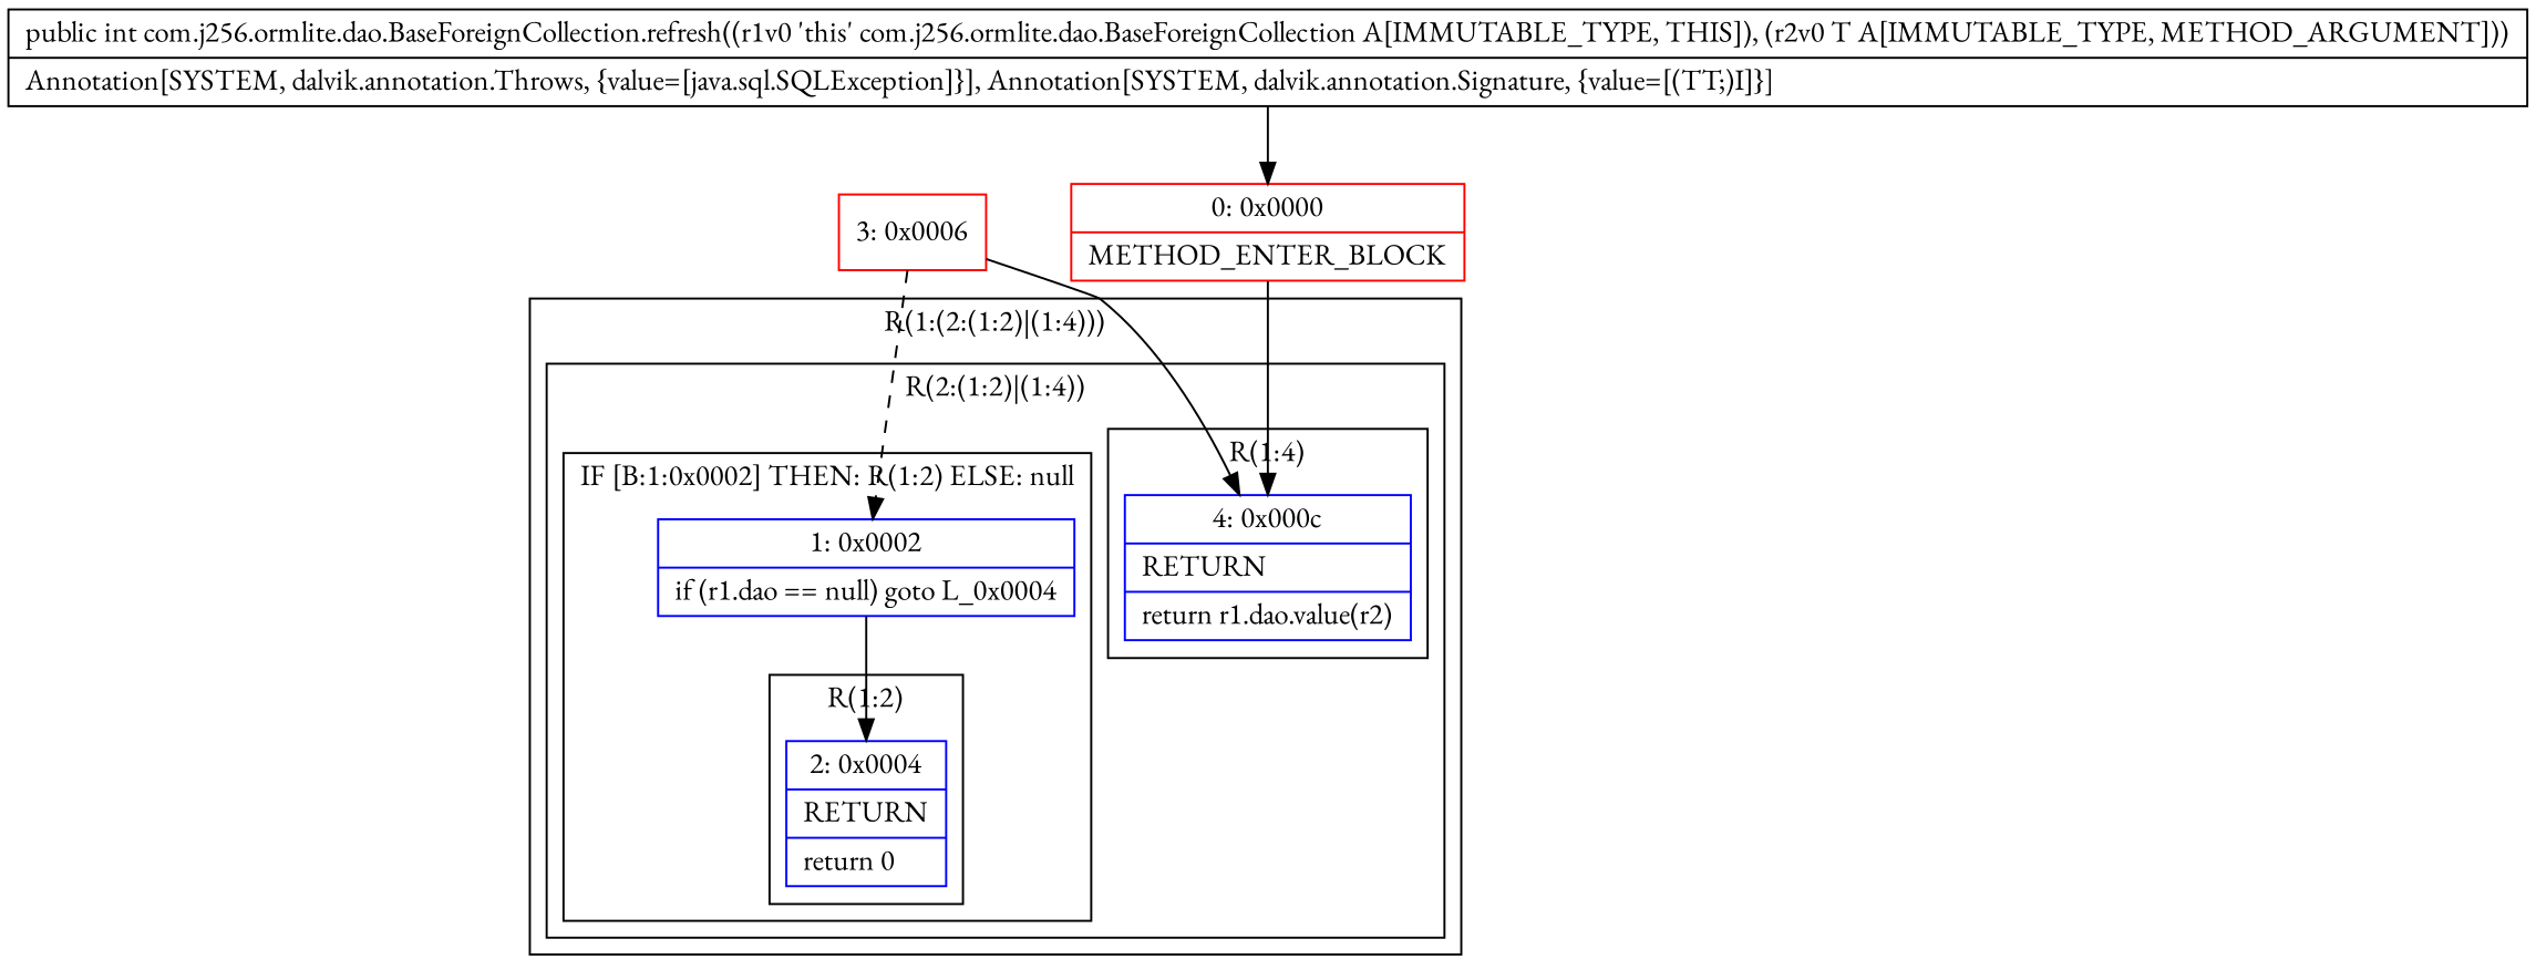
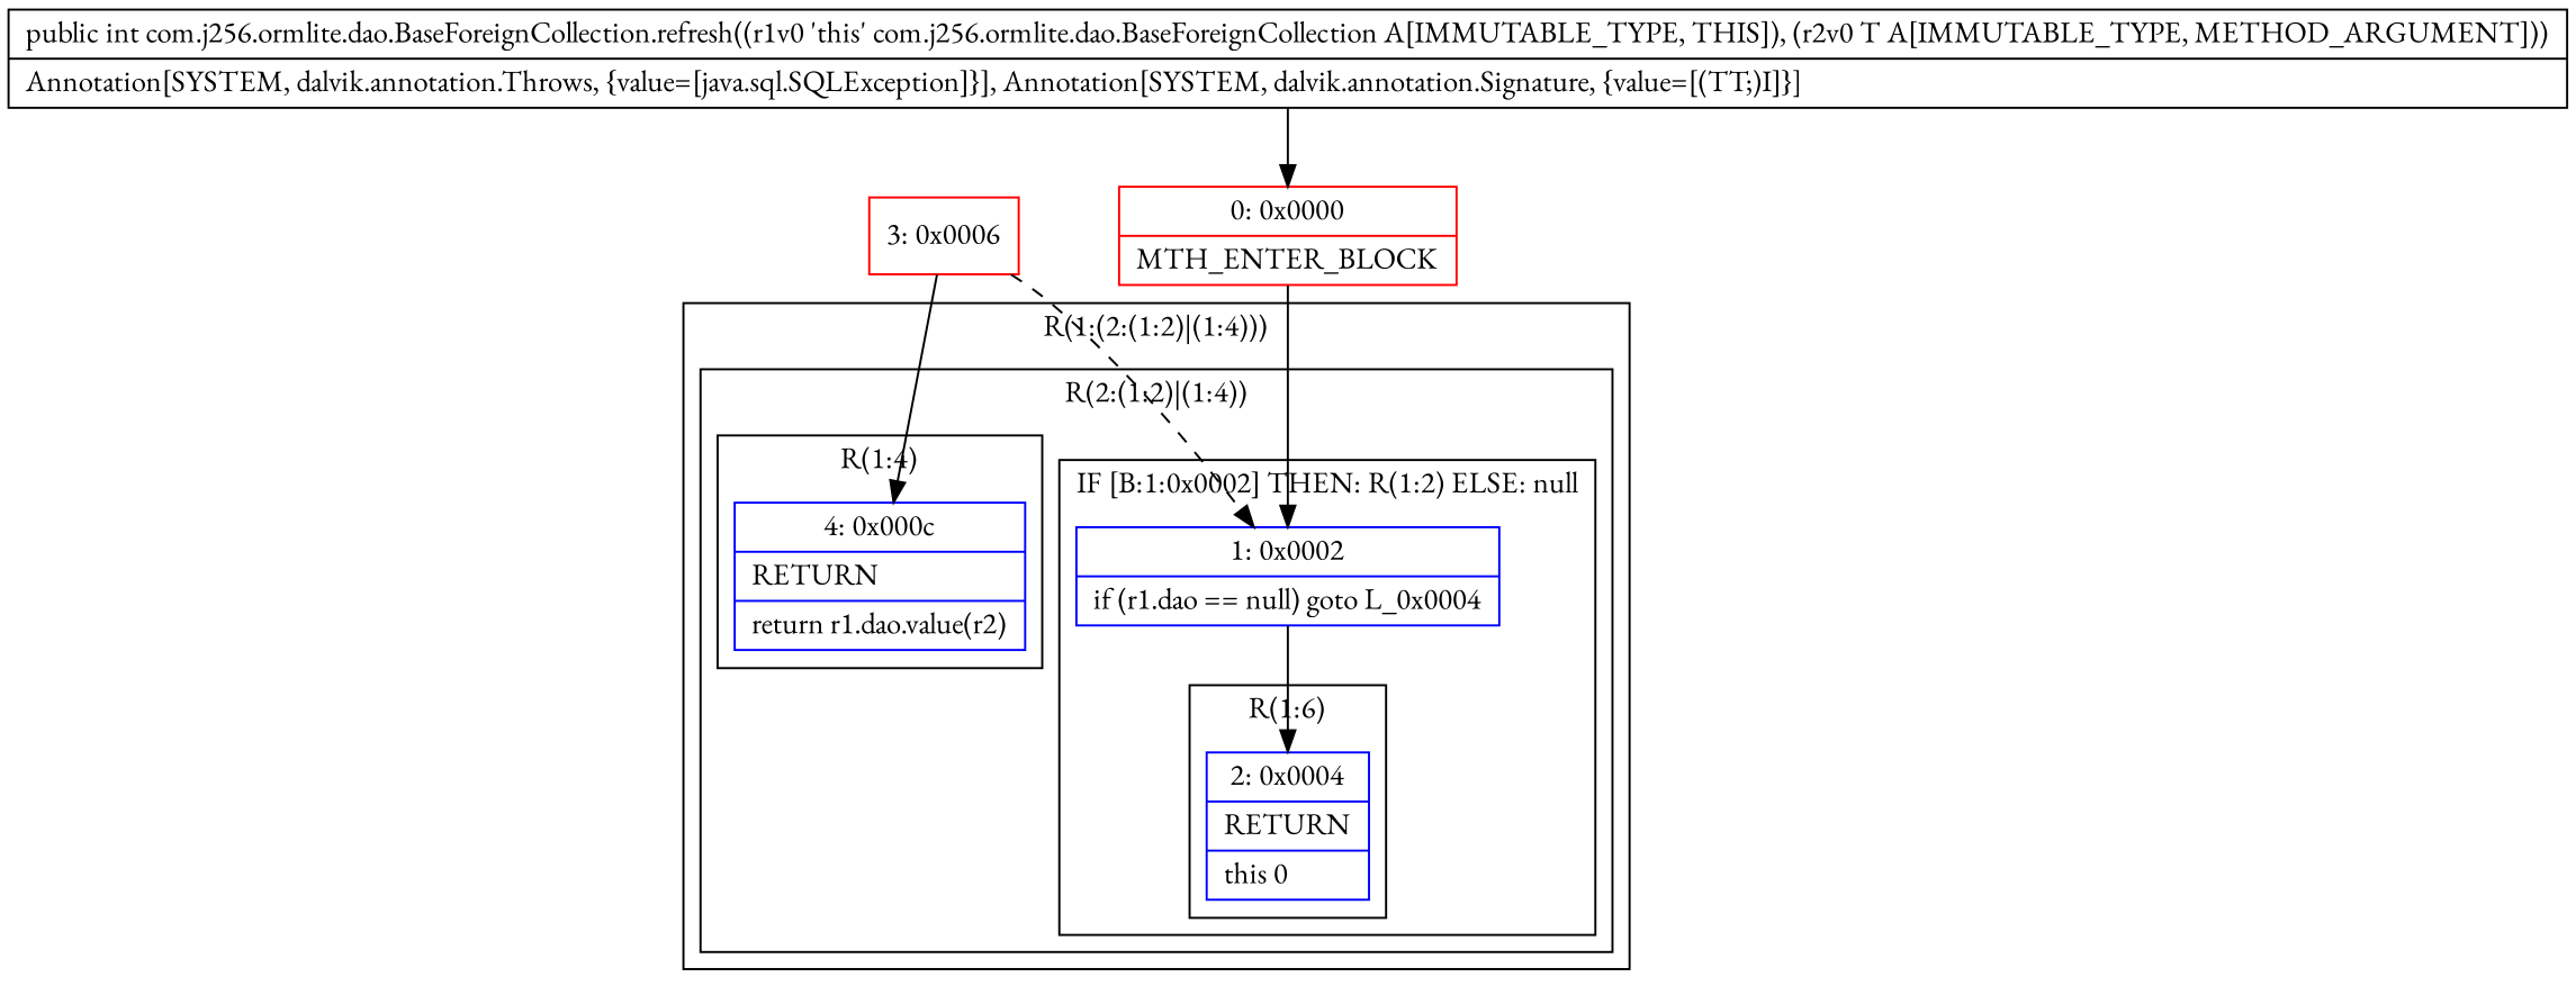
  digraph {
    fontname="EB Garamond"
    node [color=blue fontname="EB Garamond" shape=record]
    edge [fontname="EB Garamond"]
-   n1 [label="{2\:\ 0x0004|RETURN\l|return 0\l}"]
+   n1 [label="{2\:\ 0x0004|RETURN\l|this 0\l}"]
    n2 [label="{1\:\ 0x0002|if (r1.dao == null) goto L_0x0004\l}"]
    n3 [label="{4\:\ 0x000c|RETURN\l|return r1.dao.value(r2)\l}"]
    n4 [color=red label="{3\:\ 0x0006}"]
-   n5 [color=red label="{0\:\ 0x0000|METHOD_ENTER_BLOCK\l}"]
+   n5 [color=red label="{0\:\ 0x0000|MTH_ENTER_BLOCK\l}"]
    n6 [label="{public int com.j256.ormlite.dao.BaseForeignCollection.refresh((r1v0 'this' com.j256.ormlite.dao.BaseForeignCollection A[IMMUTABLE_TYPE, THIS]), (r2v0 T A[IMMUTABLE_TYPE, METHOD_ARGUMENT]))  | Annotation[SYSTEM, dalvik.annotation.Throws, \{value=[java.sql.SQLException]\}], Annotation[SYSTEM, dalvik.annotation.Signature, \{value=[(TT;)I]\}]\l}" color=""]
    subgraph cluster_1 {
      label="R(1:(2:(1:2)|(1:4)))"
      subgraph cluster_2 {
        label="R(2:(1:2)|(1:4))"
        subgraph cluster_3 {
          label="IF [B:1:0x0002] THEN: R(1:2) ELSE: null"
          n2
          subgraph cluster_4 {
-           label="R(1:2)"
+           label="R(1:6)"
            n1
          }
        }
        subgraph cluster_5 {
          label="R(1:4)"
          n3
        }
      }
    }
    n2 -> n1
    n4 -> n2 [style=dashed]
    n4 -> n3
-   n5 -> n3
+   n5 -> n2
    n6 -> n5
  }
